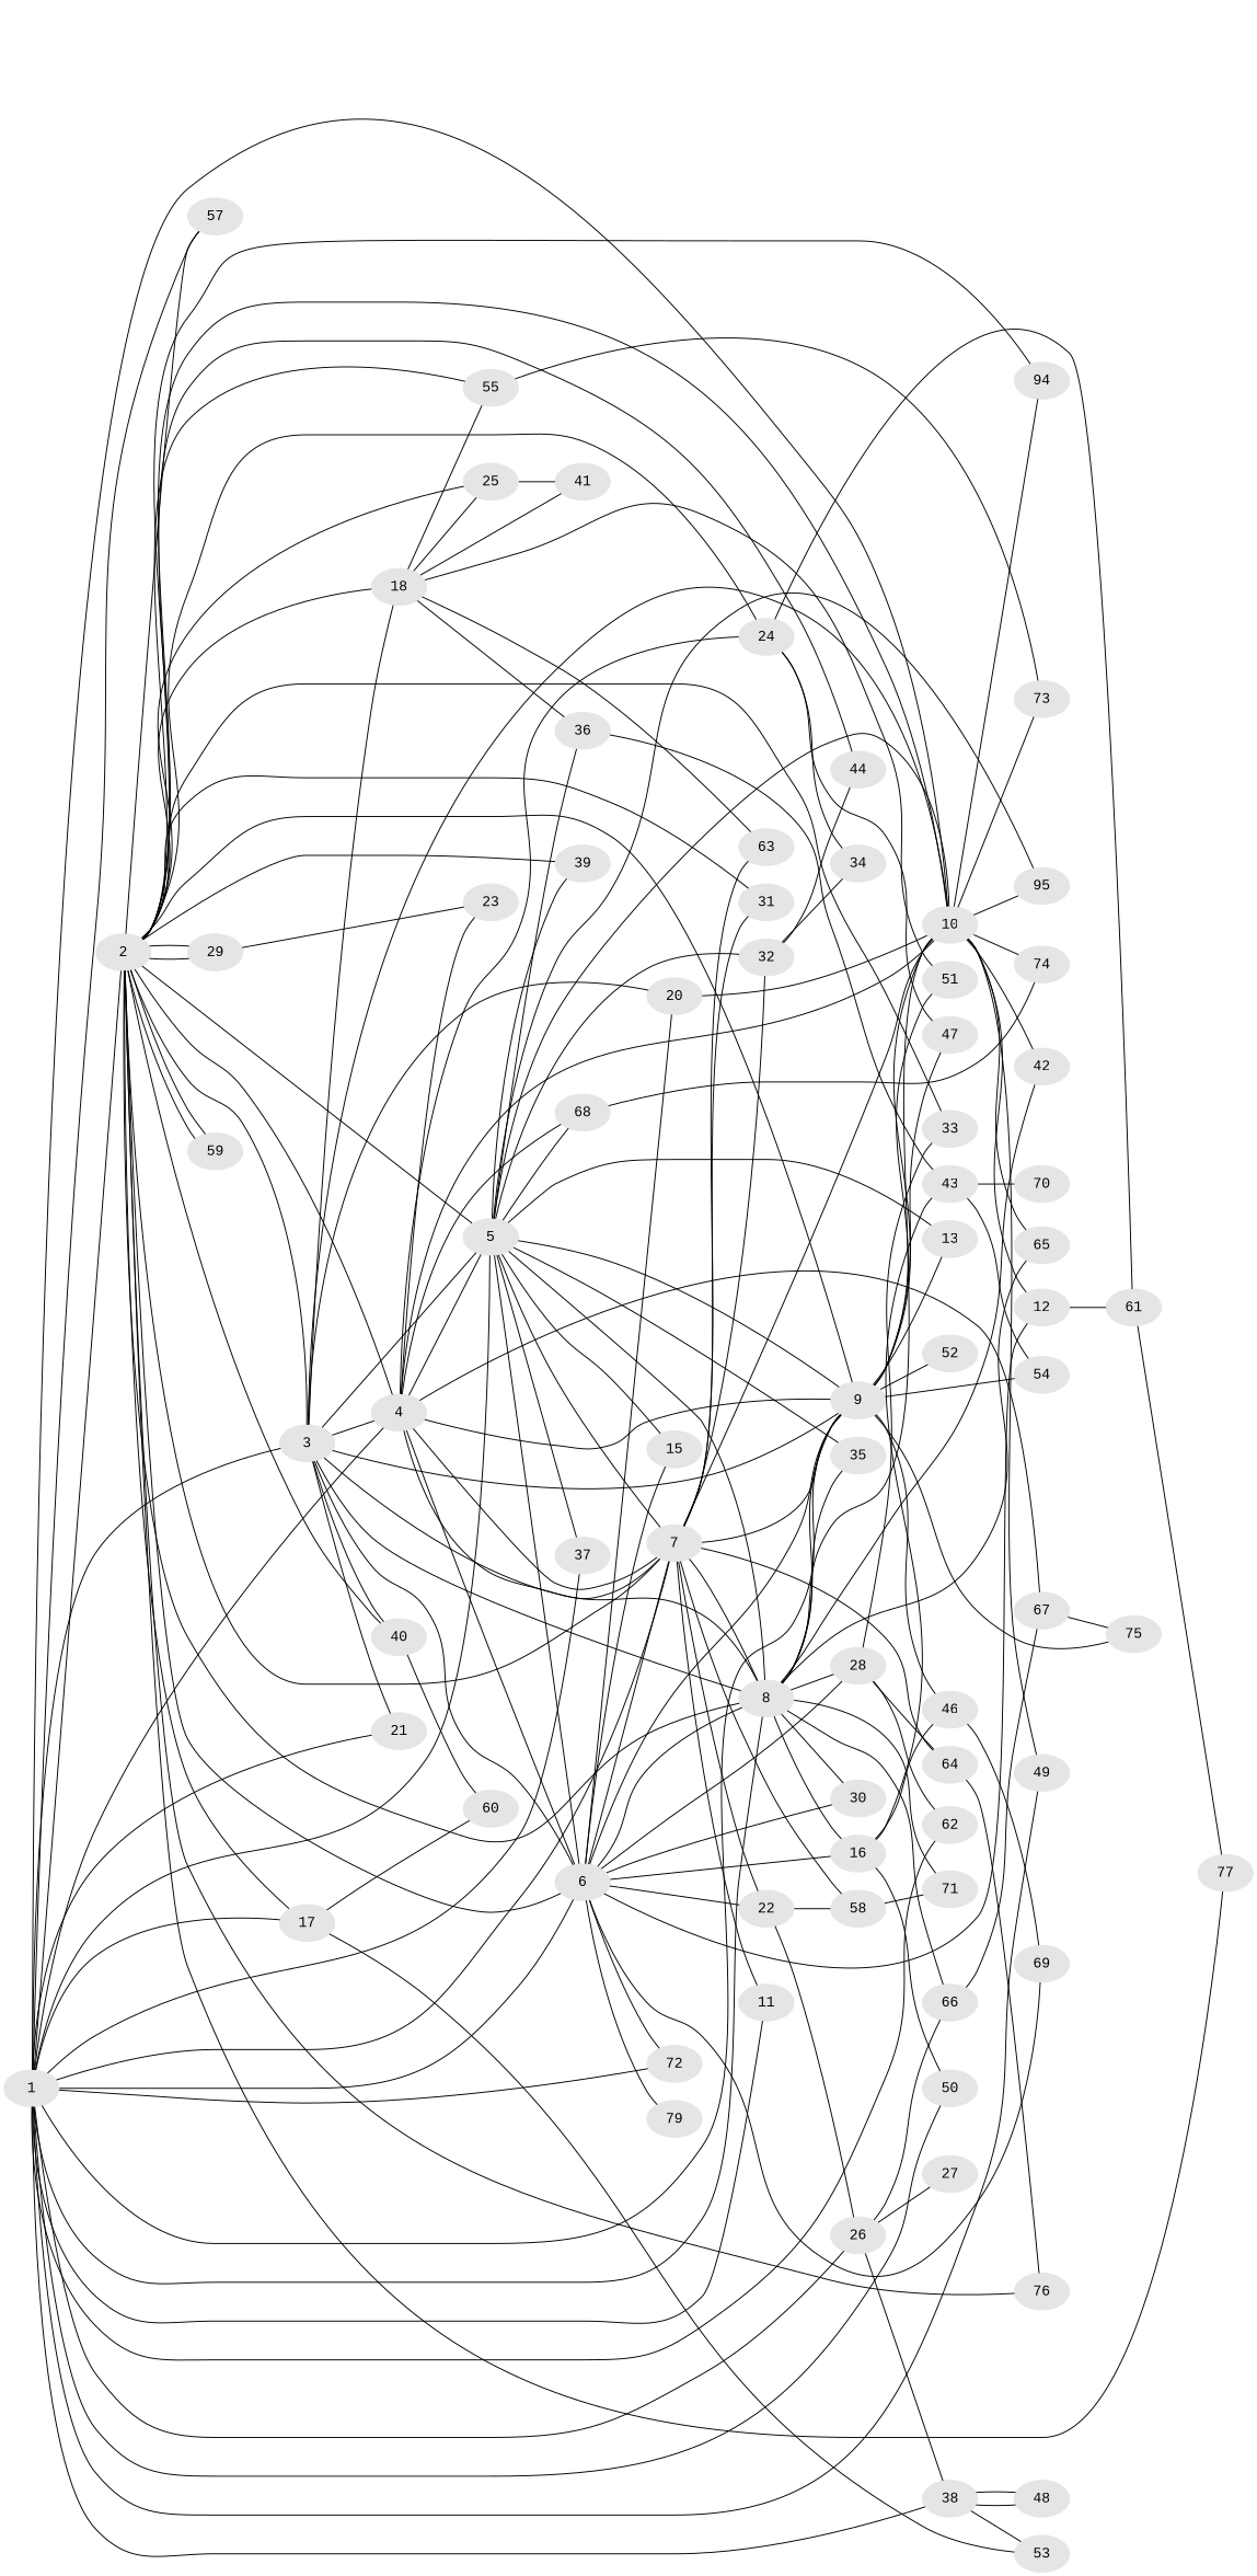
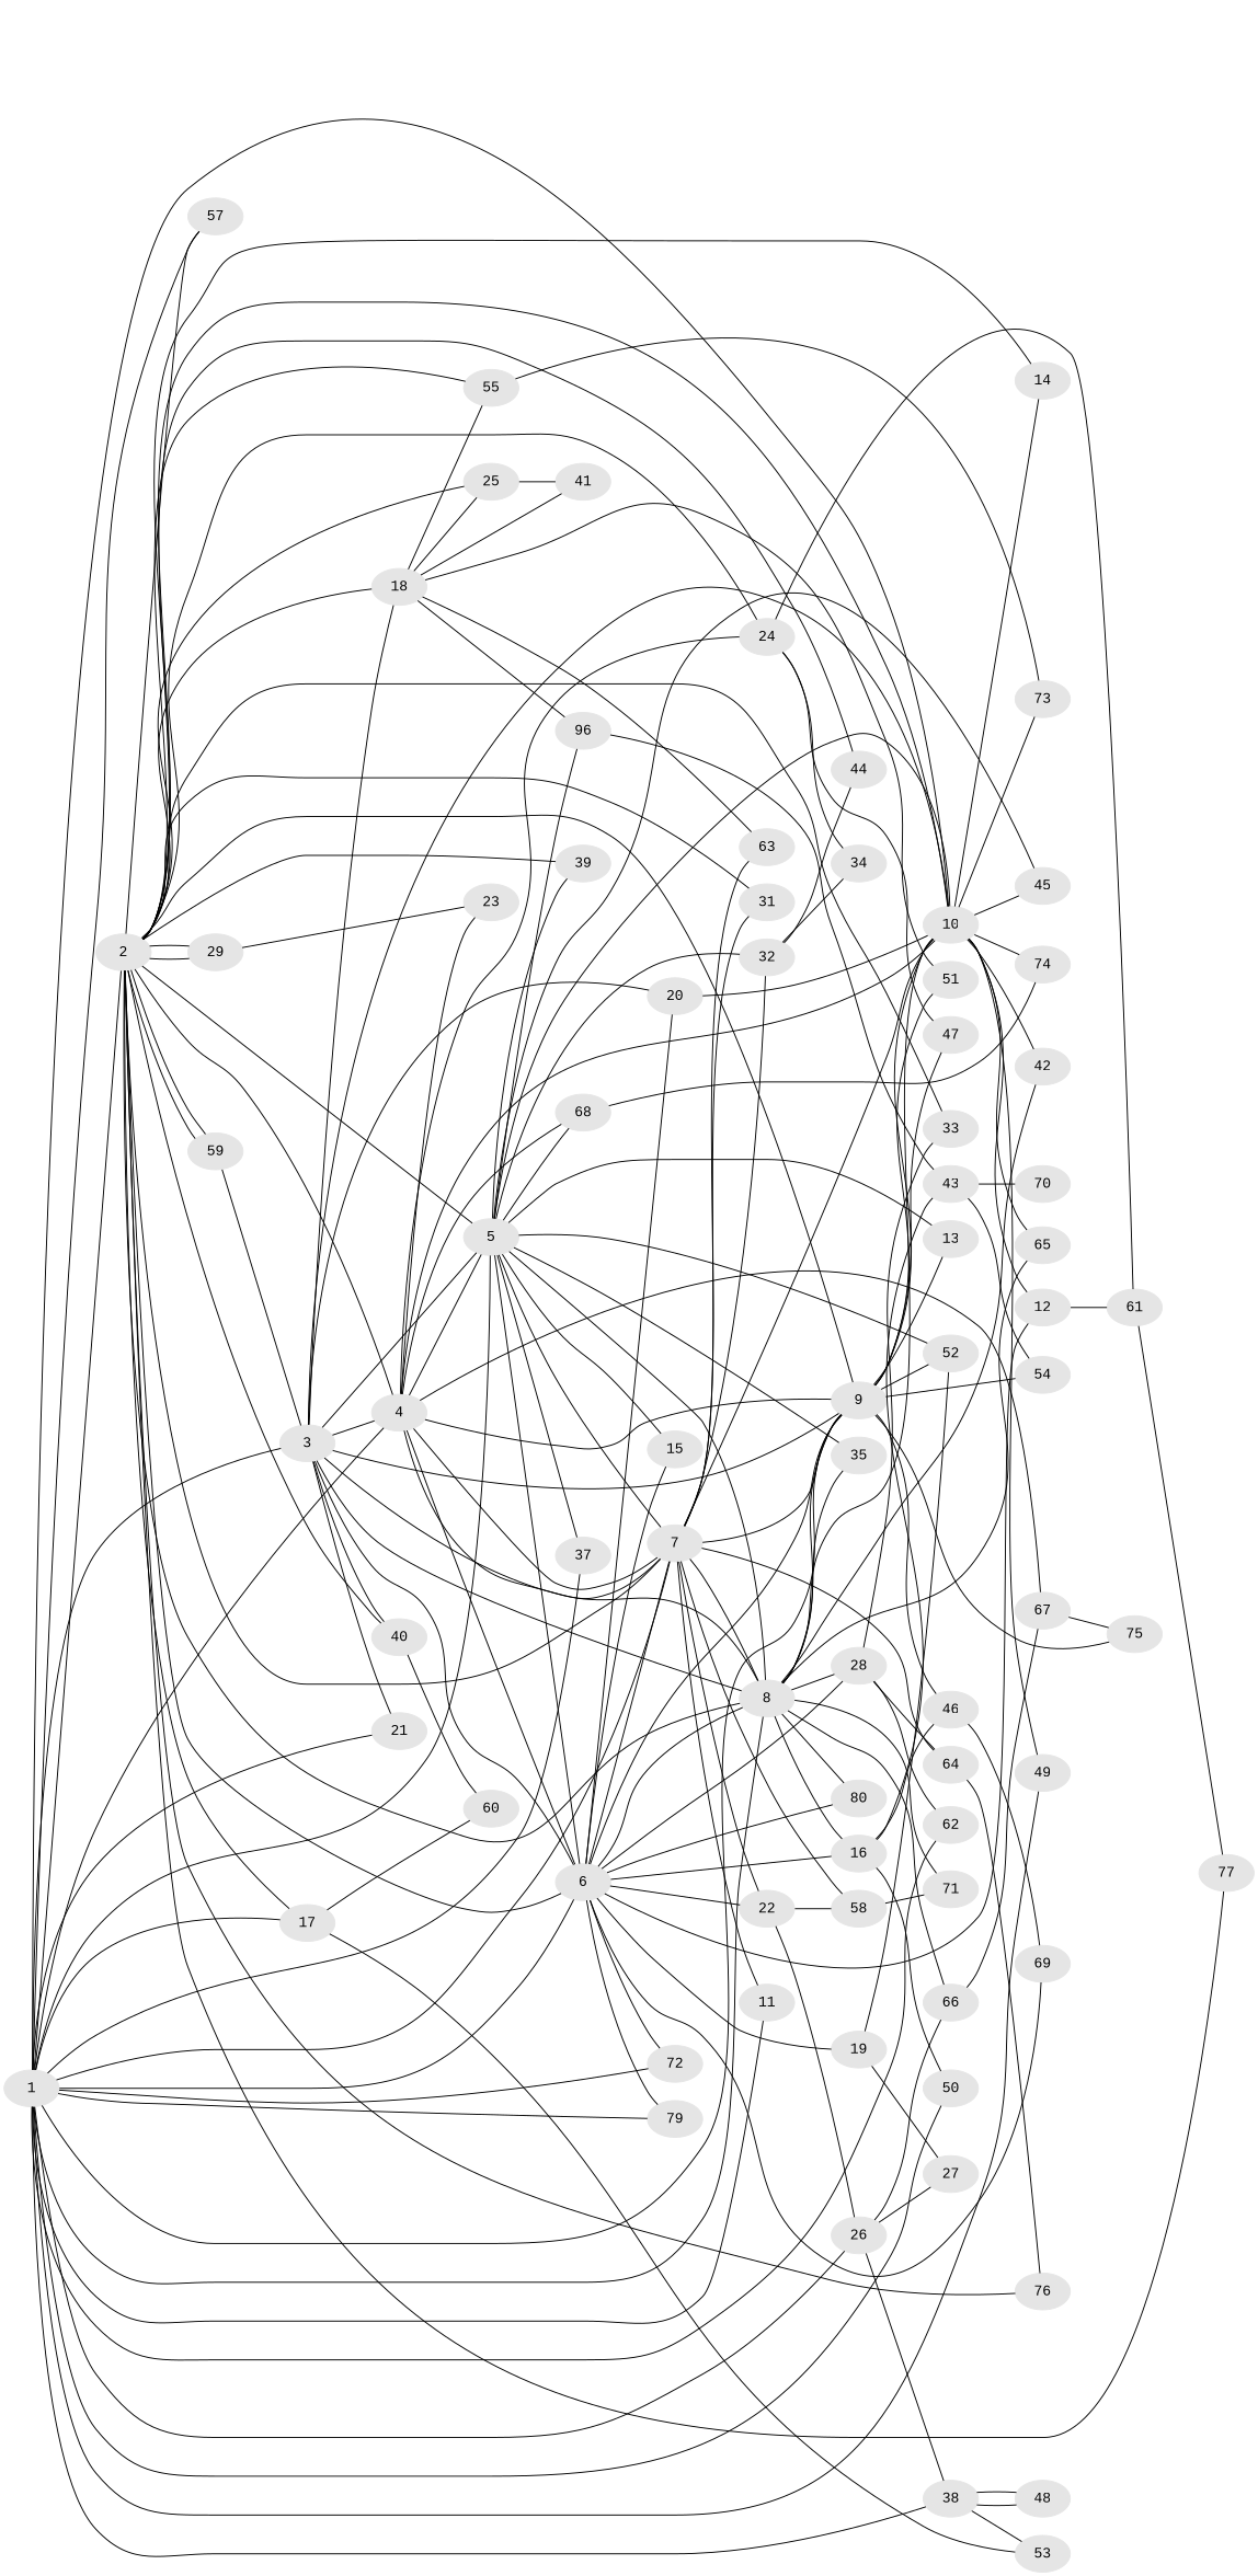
  graph {
    fontname="Liberation Mono"
    rankdir=LR
    node [color=gray90 fontname="Liberation Mono" style=filled]
    edge [fontname="Liberation Mono"]
    1
    2
    3
    4
    5
    6
    7
    8
    9
    10
    11
    17
    21
    26
    37
    38
    49
    50
    57
    62
    72
    n22 [label=79]
-   14 [label=94]
+   14
    18
    24
    25
    29
    31
    33
    39
    40
    44
    55
    59
    76
    77
    20
    23
    67
    68
    13
    15
    32
    35
-   36
-   45 [label=95]
+   36 [label=96]
+   45
+   19
    12
    16
    22
    28
-   30
+   30 [label=80]
    69
    58
    63
    64
    42
    65
    66
    71
    46
    47
    51
    52
    54
    75
    73
    74
    53
    60
    27
    48
    41
    61
    34
    43
    70
    1 -- 2
    1 -- 3
    1 -- 4
    1 -- 5
    1 -- 6
    1 -- 7
    1 -- 8
    1 -- 9
    1 -- 10
    1 -- 11
    1 -- 17
    1 -- 21
    1 -- 26
    1 -- 37
    1 -- 38
    1 -- 49
    1 -- 50
    1 -- 57
    1 -- 62
    1 -- 72
-   2 -- 3
+   1 -- n22
+   59 -- 3
    2 -- 4
    2 -- 5
    2 -- 6
    2 -- 7
    2 -- 8
    2 -- 9
    2 -- 10
    2 -- 17
    2 -- 57
    2 -- 14
    2 -- 18
    2 -- 24
    2 -- 25
    2 -- 29
    2 -- 29
    2 -- 31
    2 -- 33
    2 -- 39
    2 -- 40
    2 -- 44
    2 -- 55
    2 -- 59
    2 -- 59
    2 -- 76
    2 -- 77
    3 -- 4
    3 -- 5
    3 -- 6
    3 -- 7
    3 -- 8
    3 -- 9
    3 -- 10
    3 -- 21
    3 -- 18
    3 -- 40
    3 -- 20
    4 -- 5
    4 -- 6
    4 -- 7
    4 -- 8
    4 -- 9
    4 -- 10
    4 -- 24
    4 -- 23
    4 -- 67
    4 -- 68
    5 -- 6
    5 -- 7
    5 -- 8
-   5 -- 9
+   5 -- 52
    5 -- 10
    5 -- 37
    5 -- 39
    5 -- 68
    5 -- 13
    5 -- 15
    5 -- 32
    5 -- 35
    5 -- 36
    5 -- 45
    6 -- 7
    6 -- 8
    6 -- 9
    6 -- 72
    6 -- n22
    6 -- 20
    6 -- 15
+   6 -- 19
    6 -- 12
    6 -- 16
    6 -- 22
    6 -- 28
    6 -- 30
    6 -- 69
    7 -- 8
    7 -- 9
    7 -- 10
    7 -- 11
    7 -- 31
    7 -- 32
    7 -- 22
    7 -- 58
    7 -- 63
    7 -- 64
    8 -- 9
    8 -- 10
    8 -- 35
    8 -- 16
    8 -- 28
    8 -- 30
    8 -- 42
    8 -- 65
    8 -- 66
    8 -- 71
    9 -- 10
    9 -- 13
    9 -- 46
    9 -- 47
    9 -- 51
    9 -- 52
    9 -- 54
    9 -- 75
    10 -- 49
    10 -- 14
    10 -- 45
    10 -- 12
    10 -- 42
    10 -- 65
    10 -- 73
    10 -- 74
    17 -- 53
    17 -- 60
    26 -- 38
    26 -- 66
    26 -- 27
    38 -- 53
    38 -- 48
    38 -- 48
    18 -- 25
    18 -- 55
    18 -- 36
    18 -- 63
    18 -- 51
    18 -- 41
    24 -- 47
    24 -- 61
    24 -- 34
    25 -- 41
    29 -- 23
    40 -- 60
    55 -- 73
    20 -- 10
    67 -- 75
    68 -- 74
    32 -- 44
    32 -- 34
    36 -- 43
+   19 -- 52
+   19 -- 27
    12 -- 61
    16 -- 50
    16 -- 46
    16 -- 43
    22 -- 26
    22 -- 58
    28 -- 62
    28 -- 33
    28 -- 64
    58 -- 71
    64 -- 76
    66 -- 67
    46 -- 69
    61 -- 77
    43 -- 54
    43 -- 70
  }
